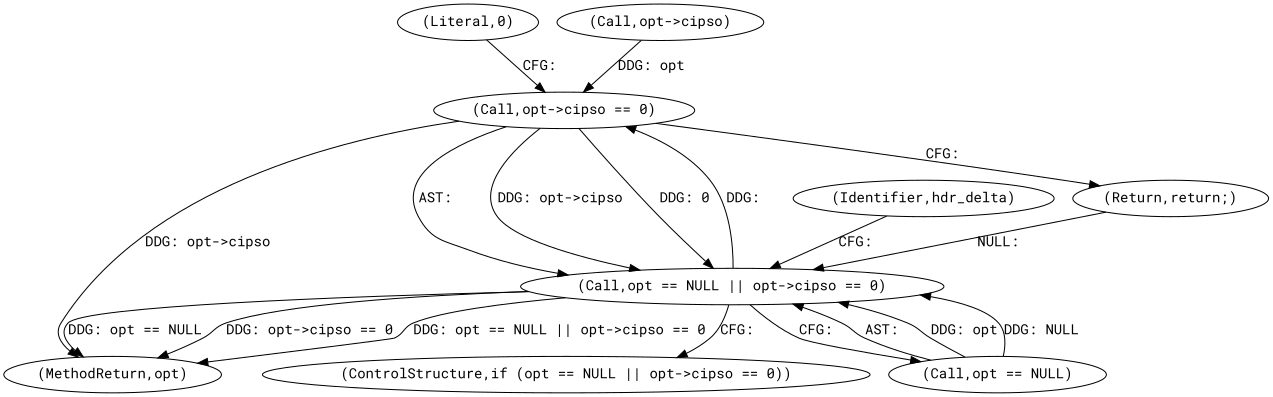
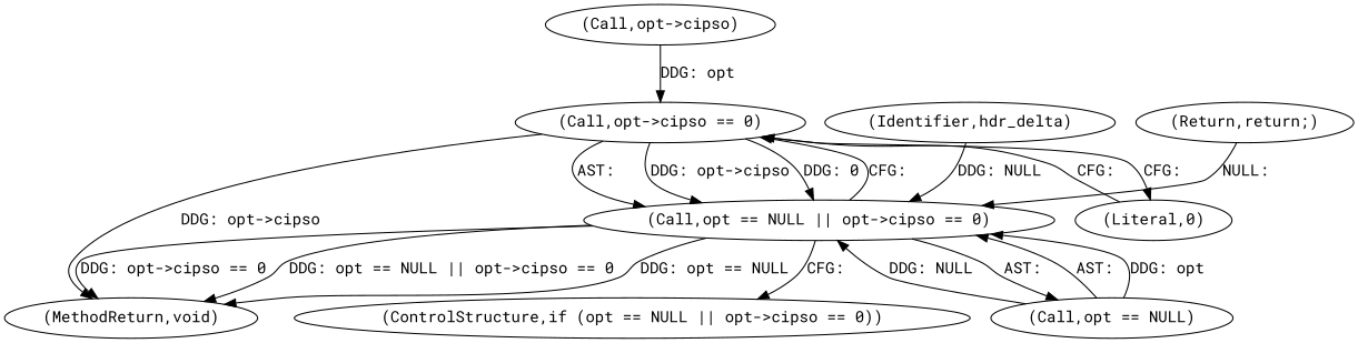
  digraph {
    fontname="Roboto Mono"
    node [fontname="Roboto Mono"]
    edge [fontname="Roboto Mono"]
    n1 [label="(Call,opt->cipso == 0)"]
    n2 [label="(Call,opt == NULL || opt->cipso == 0)"]
-   n3 [label="(MethodReturn,opt)"]
+   n3 [label="(MethodReturn,void)"]
    n4 [label="(Literal,0)"]
    n5 [label="(ControlStructure,if (opt == NULL || opt->cipso == 0))"]
    n6 [label="(Call,opt == NULL)"]
    n7 [label="(Call,opt->cipso)"]
    n8 [label="(Identifier,hdr_delta)"]
    n9 [label="(Return,return;)"]
    n1 -> n2 [label="AST: "]
    n1 -> n2 [label="DDG: opt->cipso"]
    n1 -> n2 [label="DDG: 0"]
    n1 -> n3 [label="DDG: opt->cipso"]
-   n1 -> n9 [label="CFG: "]
-   n2 -> n1 [label="DDG: "]
+   n1 -> n4 [label="CFG: "]
+   n2 -> n1 [label="CFG: "]
    n2 -> n3 [label="DDG: opt == NULL"]
    n2 -> n3 [label="DDG: opt->cipso == 0"]
    n2 -> n3 [label="DDG: opt == NULL || opt->cipso == 0"]
    n2 -> n5 [label="CFG: "]
-   n2 -> n6 [label="CFG: "]
+   n2 -> n6 [label="AST: "]
    n4 -> n1 [label="CFG: "]
    n6 -> n2 [label="AST: "]
    n6 -> n2 [label="DDG: opt"]
    n6 -> n2 [label="DDG: NULL"]
    n7 -> n1 [label="DDG: opt"]
-   n8 -> n2 [label="CFG: "]
+   n8 -> n2 [label="DDG: NULL"]
    n9 -> n2 [label="NULL: "]
  }
